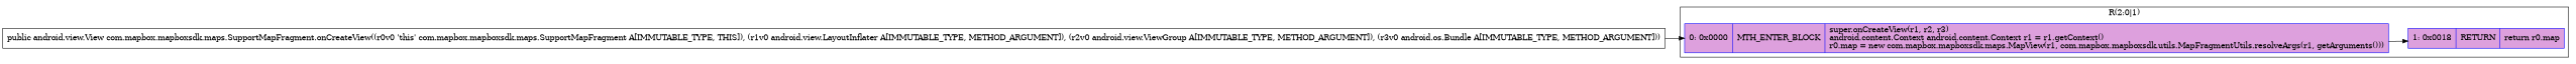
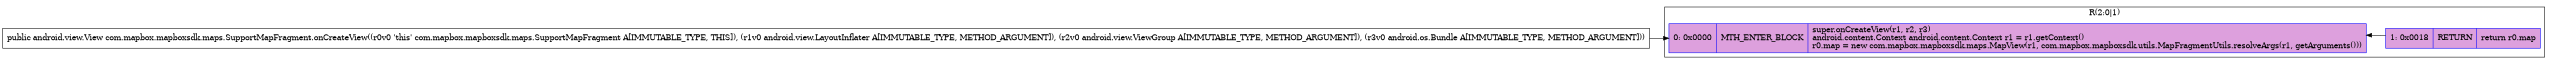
  digraph {
    rankdir=LR
    node [color=blue shape=record style=filled fillcolor=plum]
    n1 [label="{0\:\ 0x0000|MTH_ENTER_BLOCK\l|super.onCreateView(r1, r2, r3)\landroid.content.Context android.content.Context r1 = r1.getContext()\lr0.map = new com.mapbox.mapboxsdk.maps.MapView(r1, com.mapbox.mapboxsdk.utils.MapFragmentUtils.resolveArgs(r1, getArguments()))\l}"]
    n2 [label="{1\:\ 0x0018|RETURN\l|return r0.map\l}"]
    n3 [label="{public android.view.View com.mapbox.mapboxsdk.maps.SupportMapFragment.onCreateView((r0v0 'this' com.mapbox.mapboxsdk.maps.SupportMapFragment A[IMMUTABLE_TYPE, THIS]), (r1v0 android.view.LayoutInflater A[IMMUTABLE_TYPE, METHOD_ARGUMENT]), (r2v0 android.view.ViewGroup A[IMMUTABLE_TYPE, METHOD_ARGUMENT]), (r3v0 android.os.Bundle A[IMMUTABLE_TYPE, METHOD_ARGUMENT])) }" fillcolor=white color=""]
    subgraph cluster_1 {
      label="R(2:0|1)"
      n1
      n2
    }
-   n1 -> n2
+   n2 -> n1
    n3 -> n1
  }
